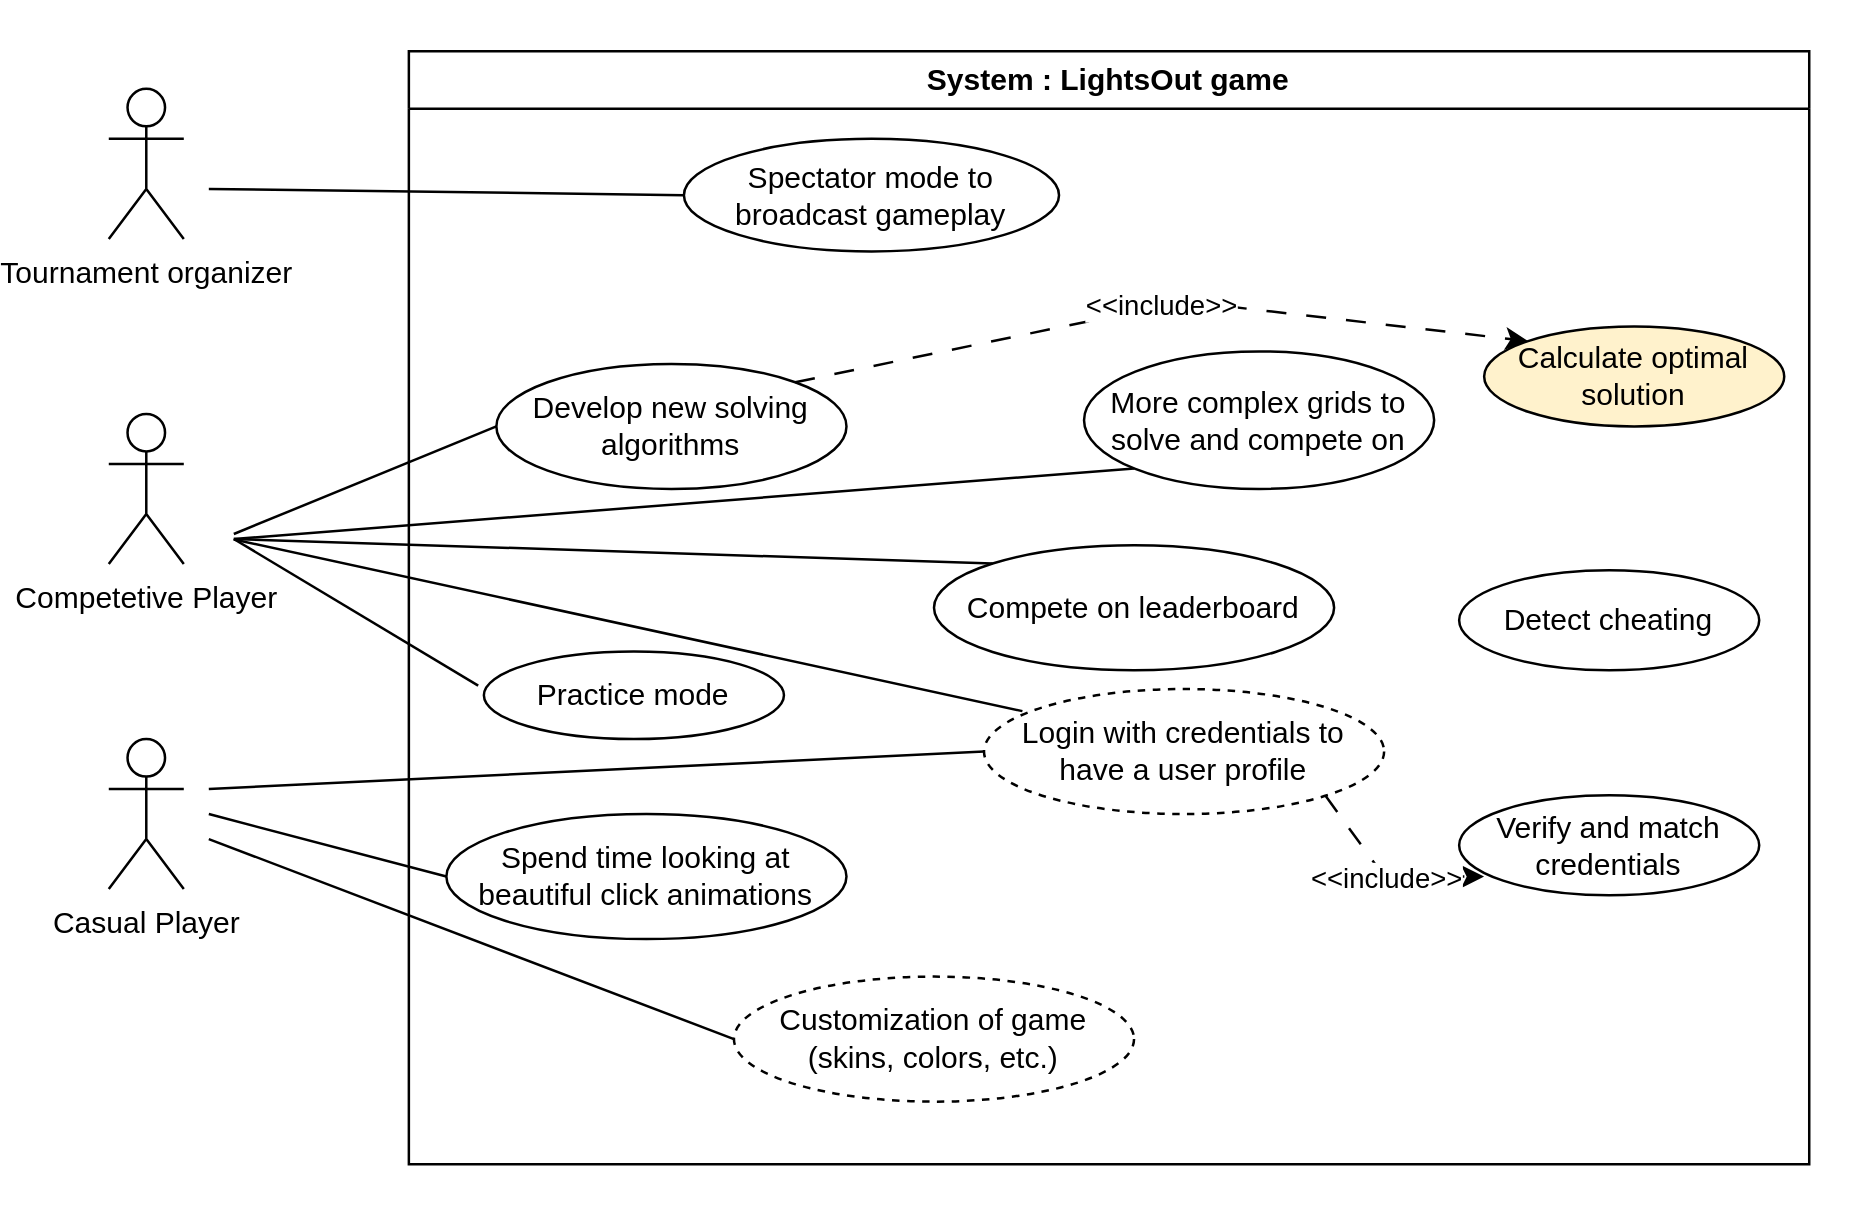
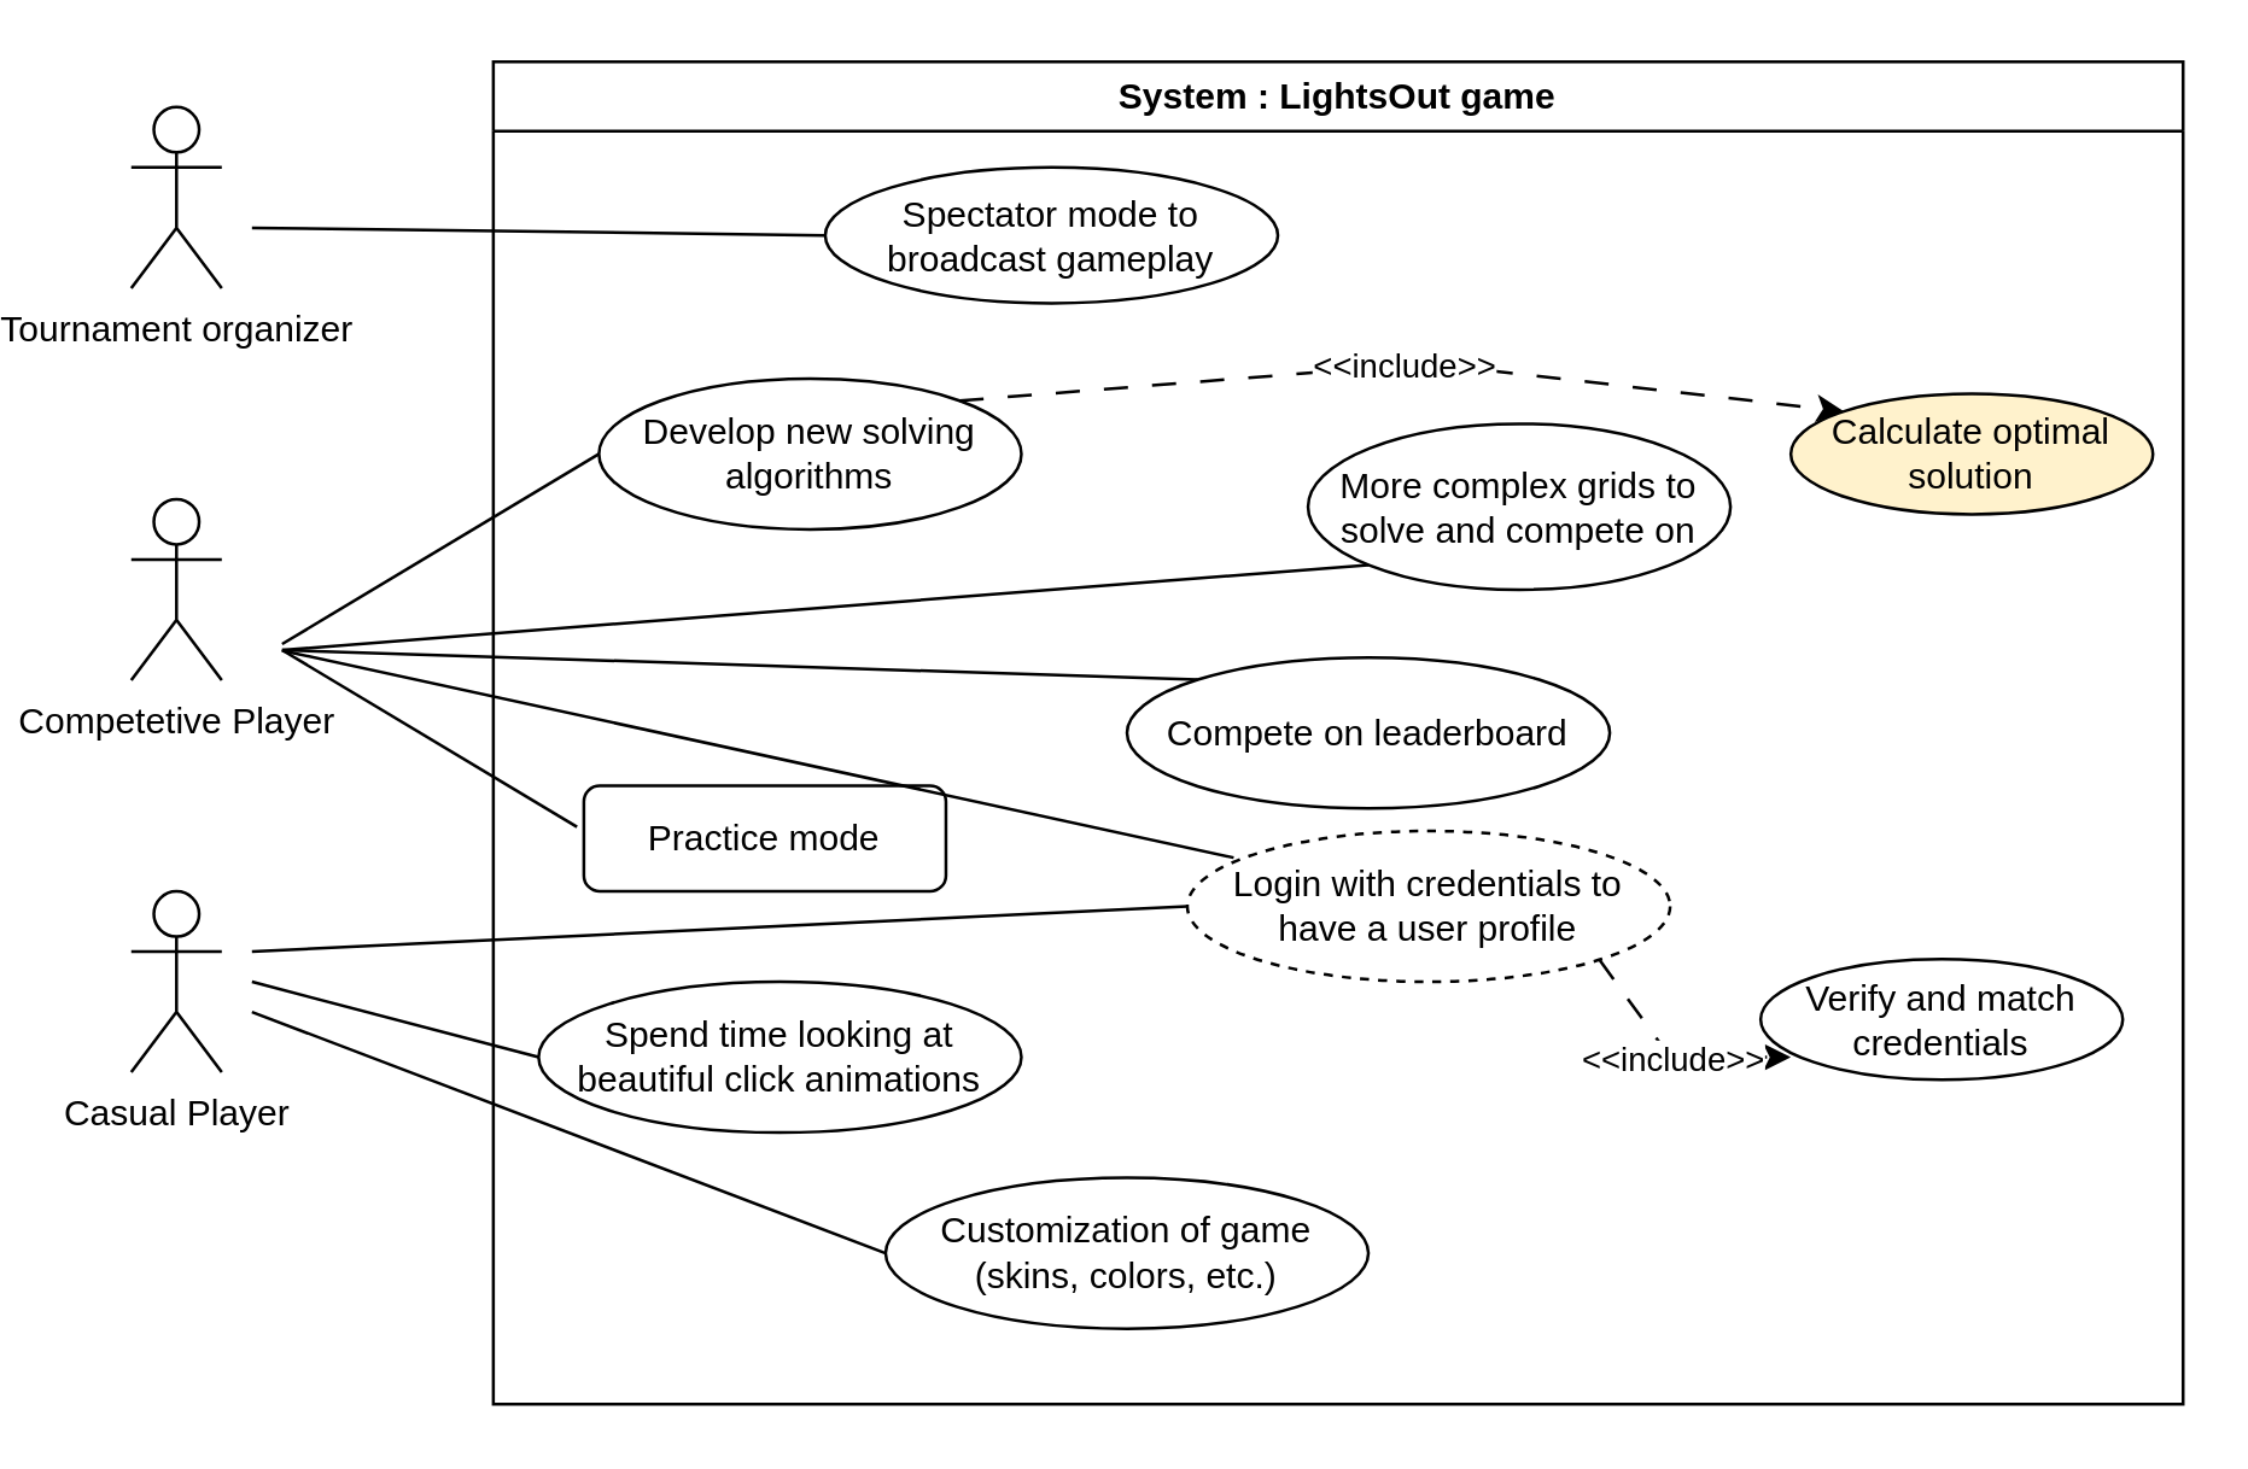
  <mxCell id="0" />
  <mxCell id="1" parent="0" />
  <mxCell id="2" value="Casual Player" style="shape=umlActor;verticalLabelPosition=bottom;verticalAlign=top;html=1;outlineConnect=0;" vertex="1" parent="1"><mxGeometry x="20" y="295" width="30" height="60" as="geometry" /></mxCell>
  <mxCell id="3" value="Competetive&amp;nbsp;Player" style="shape=umlActor;verticalLabelPosition=bottom;verticalAlign=top;html=1;outlineConnect=0;" vertex="1" parent="1"><mxGeometry x="20" y="165" width="30" height="60" as="geometry" /></mxCell>
  <mxCell id="4" value="Tournament organizer" style="shape=umlActor;verticalLabelPosition=bottom;verticalAlign=top;html=1;outlineConnect=0;" vertex="1" parent="1"><mxGeometry x="20" y="35" width="30" height="60" as="geometry" /></mxCell>
  <mxCell id="5" value="System : LightsOut game" style="swimlane;whiteSpace=wrap;html=1;" vertex="1" parent="1"><mxGeometry x="140" y="20" width="560" height="445" as="geometry" /></mxCell>
- <mxCell id="6" value="Develop new solving algorithms" style="ellipse;whiteSpace=wrap;html=1;" vertex="1" parent="5"><mxGeometry x="35" y="125" width="140" height="50" as="geometry" /></mxCell>
+ <mxCell id="6" value="Develop new solving algorithms" style="ellipse;whiteSpace=wrap;html=1;" vertex="1" parent="5"><mxGeometry x="35" y="105" width="140" height="50" as="geometry" /></mxCell>
  <mxCell id="7" value="Spend time looking at beautiful click animations" style="ellipse;whiteSpace=wrap;html=1;" vertex="1" parent="5"><mxGeometry x="15" y="305" width="160" height="50" as="geometry" /></mxCell>
  <mxCell id="8" value="Compete on leaderboard" style="ellipse;whiteSpace=wrap;html=1;" vertex="1" parent="5"><mxGeometry x="210" y="197.5" width="160" height="50" as="geometry" /></mxCell>
  <mxCell id="9" value="More complex grids to solve and compete on" style="ellipse;whiteSpace=wrap;html=1;" vertex="1" parent="5"><mxGeometry x="270" y="120" width="140" height="55" as="geometry" /></mxCell>
  <mxCell id="10" value="Spectator mode to broadcast gameplay" style="ellipse;whiteSpace=wrap;html=1;" vertex="1" parent="5"><mxGeometry x="110" y="35" width="150" height="45" as="geometry" /></mxCell>
  <mxCell id="11" value="Login with credentials to have a user profile" style="ellipse;whiteSpace=wrap;html=1;dashed=1;" vertex="1" parent="5"><mxGeometry x="230" y="255" width="160" height="50" as="geometry" /></mxCell>
- <mxCell id="12" value="Practice mode" style="ellipse;whiteSpace=wrap;html=1;" vertex="1" parent="5"><mxGeometry x="30" y="240" width="120" height="35" as="geometry" /></mxCell>
- <mxCell id="13" value="Customization of game (skins, colors, etc.)" style="ellipse;whiteSpace=wrap;html=1;dashed=1;" vertex="1" parent="5"><mxGeometry x="130" y="370" width="160" height="50" as="geometry" /></mxCell>
+ <mxCell id="12" value="Practice mode" style="whiteSpace=wrap;html=1;rounded=1;" vertex="1" parent="5"><mxGeometry x="30" y="240" width="120" height="35" as="geometry" /></mxCell>
+ <mxCell id="13" value="Customization of game (skins, colors, etc.)" style="ellipse;whiteSpace=wrap;html=1;" vertex="1" parent="5"><mxGeometry x="130" y="370" width="160" height="50" as="geometry" /></mxCell>
  <mxCell id="14" value="" style="endArrow=none;html=1;rounded=0;entryX=0;entryY=0.5;entryDx=0;entryDy=0;" edge="1" parent="5" target="6"><mxGeometry width="50" height="50" relative="1" as="geometry"><mxPoint x="-70" y="193" as="sourcePoint" /><mxPoint x="200.0" y="197.5" as="targetPoint" /></mxGeometry></mxCell>
- <mxCell id="15" value="Detect cheating" style="ellipse;whiteSpace=wrap;html=1;" vertex="1" parent="5"><mxGeometry x="420" y="207.5" width="120" height="40" as="geometry" /></mxCell>
  <mxCell id="16" value="" style="endArrow=classic;html=1;rounded=0;dashed=1;dashPattern=8 8;exitX=1;exitY=0;exitDx=0;exitDy=0;entryX=0;entryY=0;entryDx=0;entryDy=0;" edge="1" parent="5" source="6" target="18"><mxGeometry relative="1" as="geometry"><mxPoint x="180" y="110" as="sourcePoint" /><mxPoint x="470" y="110" as="targetPoint" /><Array as="points"><mxPoint x="310" y="100" /></Array></mxGeometry></mxCell>
  <mxCell id="17" value="&amp;lt;&amp;lt;include&amp;gt;&amp;gt;" style="edgeLabel;resizable=0;html=1;align=center;verticalAlign=middle;" connectable="0" vertex="1" parent="16"><mxGeometry relative="1" as="geometry" /></mxCell>
  <mxCell id="18" value="Calculate optimal solution" style="ellipse;whiteSpace=wrap;html=1;fillColor=#fff2cc;" vertex="1" parent="5"><mxGeometry x="430" y="110" width="120" height="40" as="geometry" /></mxCell>
  <mxCell id="19" value="" style="endArrow=classic;html=1;rounded=0;dashed=1;dashPattern=8 8;exitX=1;exitY=1;exitDx=0;exitDy=0;entryX=0.083;entryY=0.813;entryDx=0;entryDy=0;entryPerimeter=0;" edge="1" parent="5" target="21" source="11"><mxGeometry relative="1" as="geometry"><mxPoint x="346.569" y="294.822" as="sourcePoint" /><mxPoint x="290" y="125" as="targetPoint" /><Array as="points"><mxPoint x="390" y="330" /></Array></mxGeometry></mxCell>
  <mxCell id="20" value="&amp;lt;&amp;lt;include&amp;gt;&amp;gt;" style="edgeLabel;resizable=0;html=1;align=center;verticalAlign=middle;" connectable="0" vertex="1" parent="19"><mxGeometry relative="1" as="geometry" /></mxCell>
  <mxCell id="21" value="Verify and match credentials" style="ellipse;whiteSpace=wrap;html=1;" vertex="1" parent="5"><mxGeometry x="420" y="297.5" width="120" height="40" as="geometry" /></mxCell>
  <mxCell id="22" value="" style="endArrow=none;html=1;rounded=0;entryX=0;entryY=0.5;entryDx=0;entryDy=0;" edge="1" parent="1" target="7"><mxGeometry width="50" height="50" relative="1" as="geometry"><mxPoint x="60" y="325" as="sourcePoint" /><mxPoint x="110" y="275" as="targetPoint" /></mxGeometry></mxCell>
  <mxCell id="23" value="" style="endArrow=none;html=1;rounded=0;entryX=0;entryY=0.5;entryDx=0;entryDy=0;" edge="1" parent="1" target="13"><mxGeometry width="50" height="50" relative="1" as="geometry"><mxPoint x="60" y="335" as="sourcePoint" /><mxPoint x="155" y="360" as="targetPoint" /></mxGeometry></mxCell>
  <mxCell id="24" value="" style="endArrow=none;html=1;rounded=0;entryX=0;entryY=0.5;entryDx=0;entryDy=0;" edge="1" parent="1" target="11"><mxGeometry width="50" height="50" relative="1" as="geometry"><mxPoint x="60" y="315" as="sourcePoint" /><mxPoint x="270" y="395" as="targetPoint" /></mxGeometry></mxCell>
  <mxCell id="25" value="" style="endArrow=none;html=1;rounded=0;entryX=-0.019;entryY=0.389;entryDx=0;entryDy=0;entryPerimeter=0;" edge="1" parent="1" target="12"><mxGeometry width="50" height="50" relative="1" as="geometry"><mxPoint x="70" y="215" as="sourcePoint" /><mxPoint x="185" y="195" as="targetPoint" /></mxGeometry></mxCell>
  <mxCell id="26" value="" style="endArrow=none;html=1;rounded=0;entryX=0;entryY=0;entryDx=0;entryDy=0;" edge="1" parent="1" target="8"><mxGeometry width="50" height="50" relative="1" as="geometry"><mxPoint x="70" y="215" as="sourcePoint" /><mxPoint x="157.34" y="252.505" as="targetPoint" /></mxGeometry></mxCell>
  <mxCell id="27" value="" style="endArrow=none;html=1;rounded=0;entryX=0;entryY=1;entryDx=0;entryDy=0;" edge="1" parent="1" target="9"><mxGeometry width="50" height="50" relative="1" as="geometry"><mxPoint x="70" y="215" as="sourcePoint" /><mxPoint x="373.431" y="224.822" as="targetPoint" /></mxGeometry></mxCell>
  <mxCell id="28" value="" style="endArrow=none;html=1;rounded=0;entryX=0.096;entryY=0.177;entryDx=0;entryDy=0;entryPerimeter=0;" edge="1" parent="1" target="11"><mxGeometry width="50" height="50" relative="1" as="geometry"><mxPoint x="70" y="215.18" as="sourcePoint" /><mxPoint x="373.431" y="225.002" as="targetPoint" /></mxGeometry></mxCell>
  <mxCell id="29" value="" style="endArrow=none;html=1;rounded=0;entryX=0;entryY=0.5;entryDx=0;entryDy=0;" edge="1" parent="1" target="10"><mxGeometry width="50" height="50" relative="1" as="geometry"><mxPoint x="60" y="75" as="sourcePoint" /><mxPoint x="130" y="65" as="targetPoint" /></mxGeometry></mxCell>
